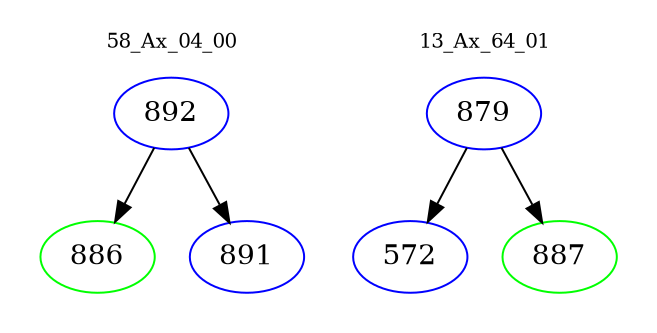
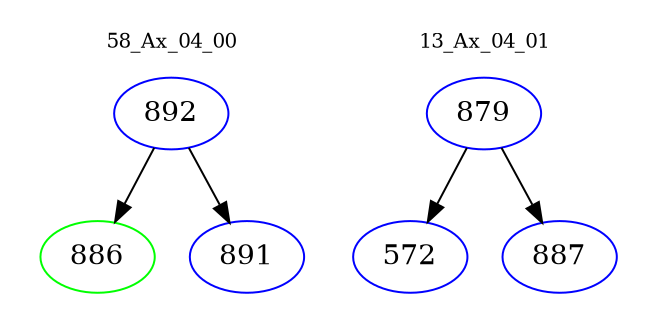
  digraph {
    node [color=blue]
    edge [color=black]
    n1 [label=892]
    n2 [color=green label=886]
    n3 [label=891]
    n4 [label=879]
    n5 [label=572]
-   n6 [color=green label=887]
+   n6 [label=887]
    subgraph cluster_1 {
      color=white
      fontsize=10
      label="58_Ax_04_00"
      n1
      n2
      n3
    }
    subgraph cluster_2 {
      color=white
      fontsize=10
-     label="13_Ax_64_01"
+     label="13_Ax_04_01"
      n4
      n5
      n6
    }
    n1 -> n2
    n1 -> n3
    n4 -> n5
    n4 -> n6
  }
